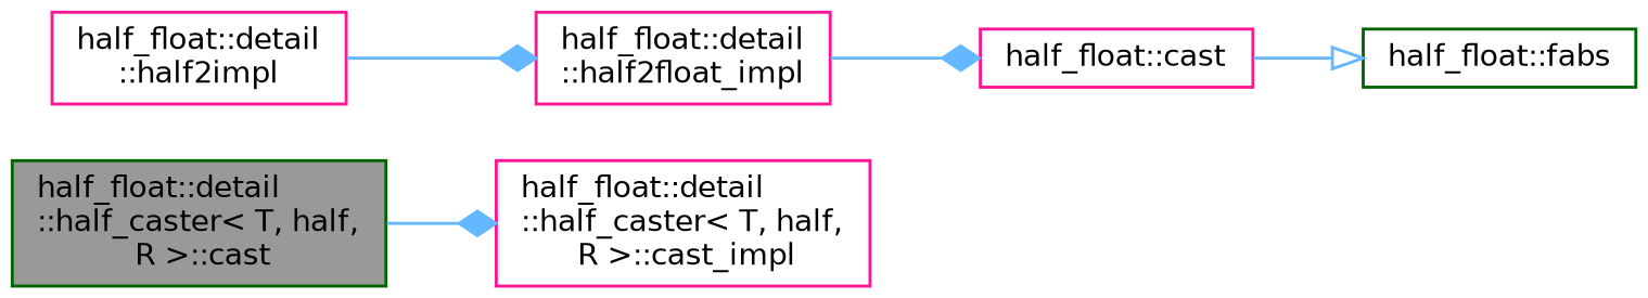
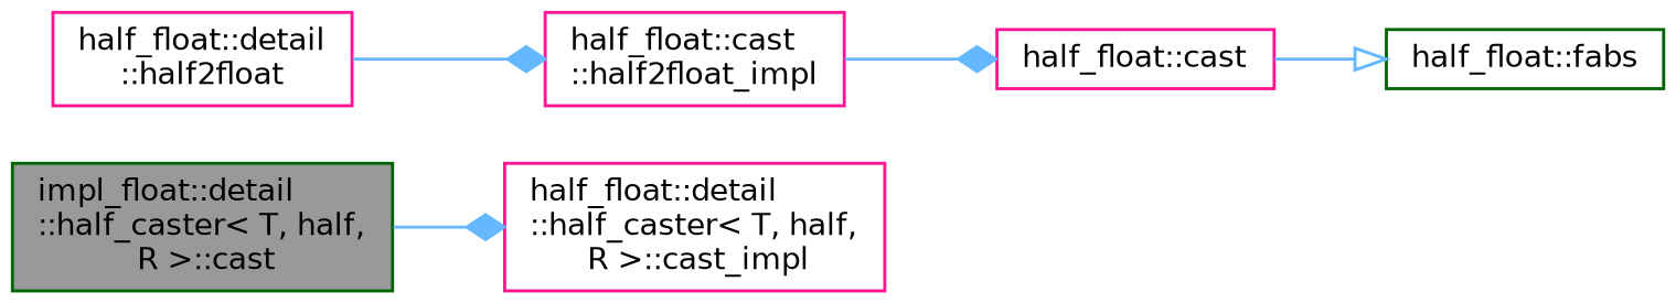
  digraph {
    rankdir=LR
    node [color=deeppink fillcolor=white fontname=Helvetica fontsize=10 shape=box style=filled]
    edge [arrowhead=diamond color=steelblue1 fontname=Helvetica fontsize=10 labelfontname=Helvetica labelfontsize=10 style=solid]
-   n1 [color=darkgreen fillcolor=grey60 fontcolor=black height=0.2 label="half_float::detail\l::half_caster\< T, half,\l R \>::cast" width=0.4]
+   n1 [color=darkgreen fillcolor=grey60 fontcolor=black height=0.2 label="impl_float::detail\l::half_caster\< T, half,\l R \>::cast" width=0.4]
    n2 [height=0.2 label="half_float::detail\l::half_caster\< T, half,\l R \>::cast_impl" width=0.4]
-   n3 [height=0.2 label="half_float::detail\l::half2impl" width=0.4]
-   n4 [height=0.2 label="half_float::detail\l::half2float_impl" width=0.4]
+   n3 [height=0.2 label="half_float::detail\l::half2float" width=0.4]
+   n4 [height=0.2 label="half_float::cast\l::half2float_impl" width=0.4]
    n5 [height=0.2 label="half_float::cast" width=0.4]
    n6 [color=darkgreen height=0.2 label="half_float::fabs" width=0.4]
    n1 -> n2
    n3 -> n4
    n4 -> n5
    n5 -> n6 [arrowhead=onormal]
  }
